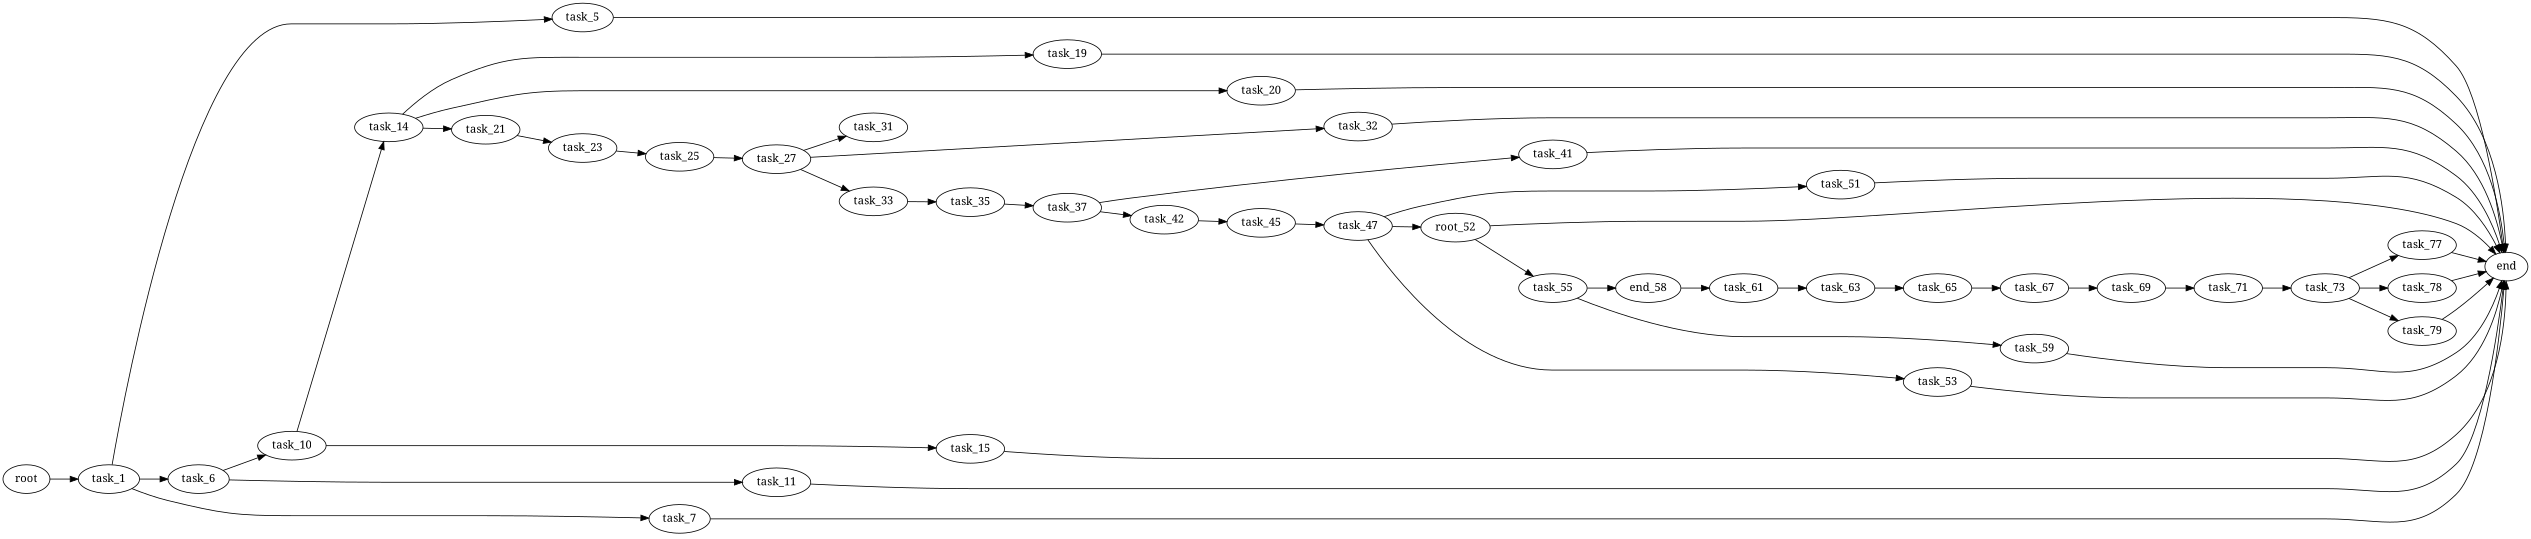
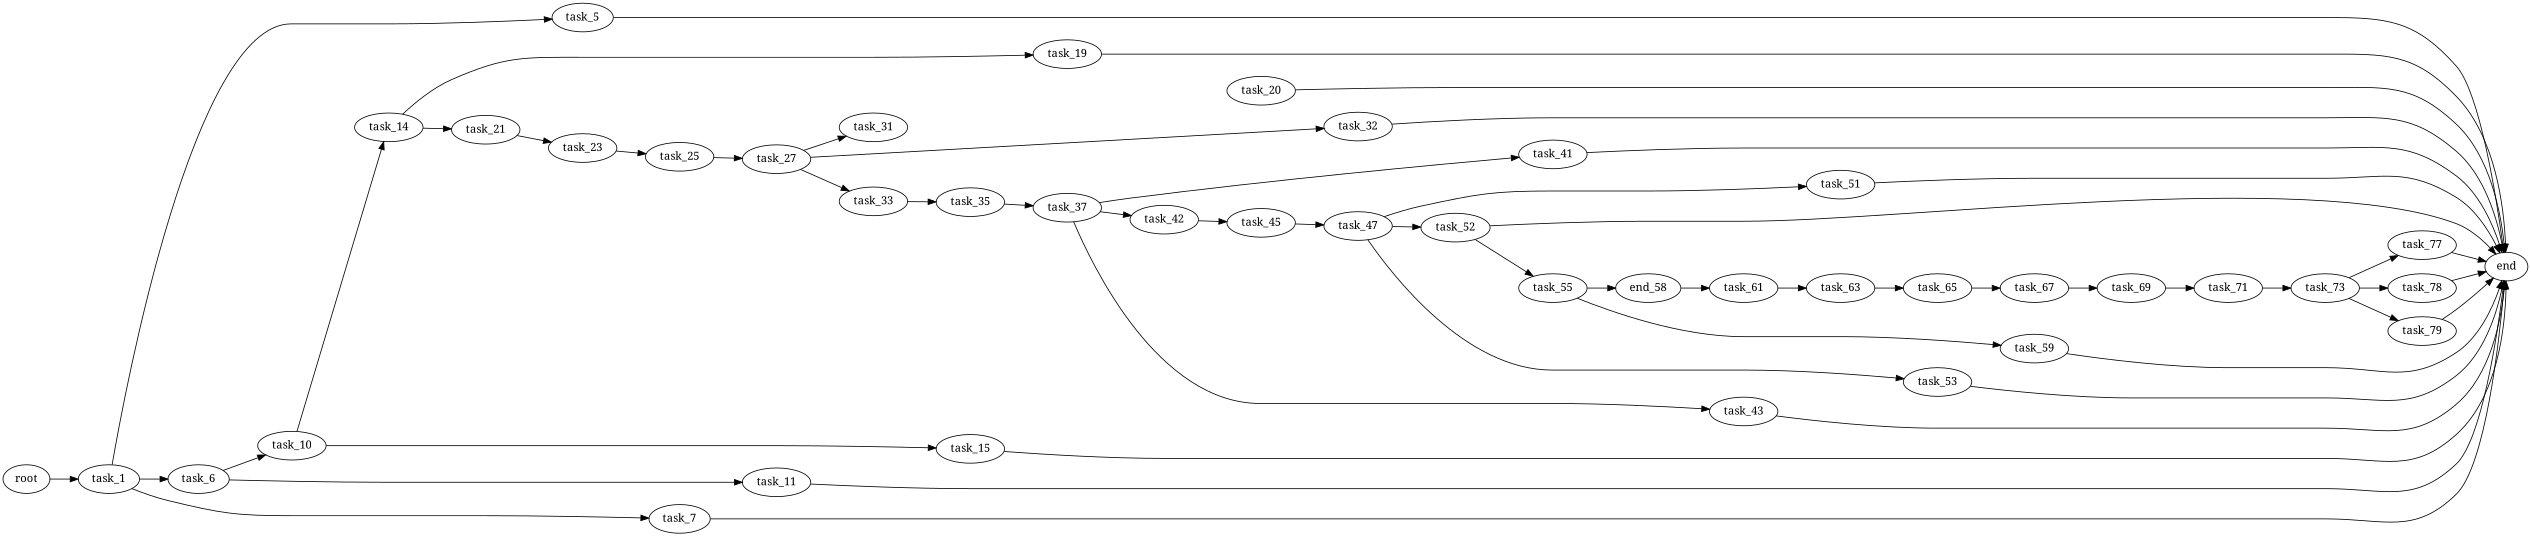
  digraph {
    fontname="Noto Serif"
    rankdir=LR
    node [fontname="Noto Serif"]
    edge [fontname="Noto Serif"]
    root
    task_1
    task_5
    task_6
    task_7
    end
    task_10
    task_11
    task_14
    task_15
    task_19
    task_20
    task_21
    task_23
    task_25
    task_27
    task_31
    task_32
    task_33
    task_35
    task_37
    task_41
    task_42
+   task_43
    task_45
    task_47
    task_51
-   task_52 [label=root_52]
+   task_52
    task_53
    task_55
    n31 [label=end_58]
    task_59
    task_61
    task_63
    task_65
    task_67
    task_69
    task_71
    task_73
    task_77
    task_78
    task_79
    root -> task_1
    task_1 -> task_5
    task_1 -> task_6
    task_1 -> task_7
    task_5 -> end
    task_6 -> task_10
    task_6 -> task_11
    task_7 -> end
    task_10 -> task_14
    task_10 -> task_15
    task_11 -> end
    task_14 -> task_19
-   task_14 -> task_20
    task_14 -> task_21
    task_15 -> end
    task_19 -> end
    task_20 -> end
    task_21 -> task_23
    task_23 -> task_25
    task_25 -> task_27
    task_27 -> task_31
    task_27 -> task_32
    task_27 -> task_33
    task_32 -> end
    task_33 -> task_35
    task_35 -> task_37
    task_37 -> task_41
    task_37 -> task_42
+   task_37 -> task_43
    task_41 -> end
    task_42 -> task_45
+   task_43 -> end
    task_45 -> task_47
    task_47 -> task_51
    task_47 -> task_52
    task_47 -> task_53
    task_51 -> end
    task_52 -> end
    task_52 -> task_55
    task_53 -> end
    task_55 -> n31
    task_55 -> task_59
    n31 -> task_61
    task_59 -> end
    task_61 -> task_63
    task_63 -> task_65
    task_65 -> task_67
    task_67 -> task_69
    task_69 -> task_71
    task_71 -> task_73
    task_73 -> task_77
    task_73 -> task_78
    task_73 -> task_79
    task_77 -> end
    task_78 -> end
    task_79 -> end
  }
